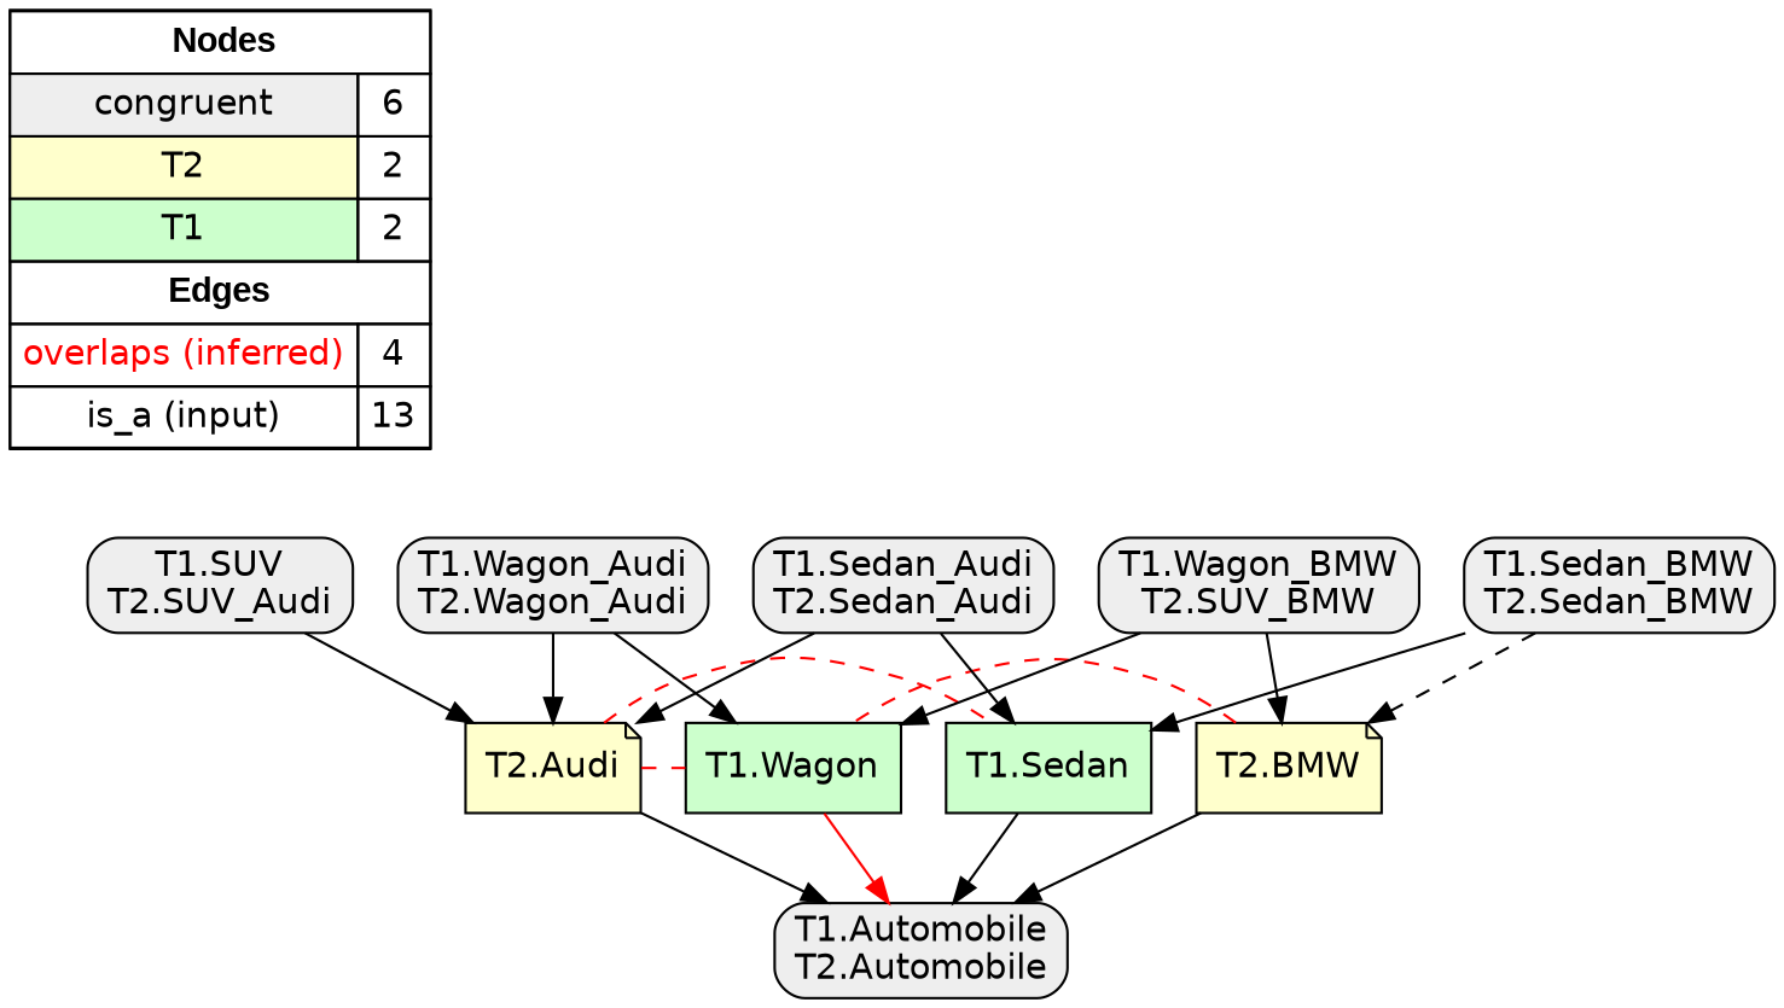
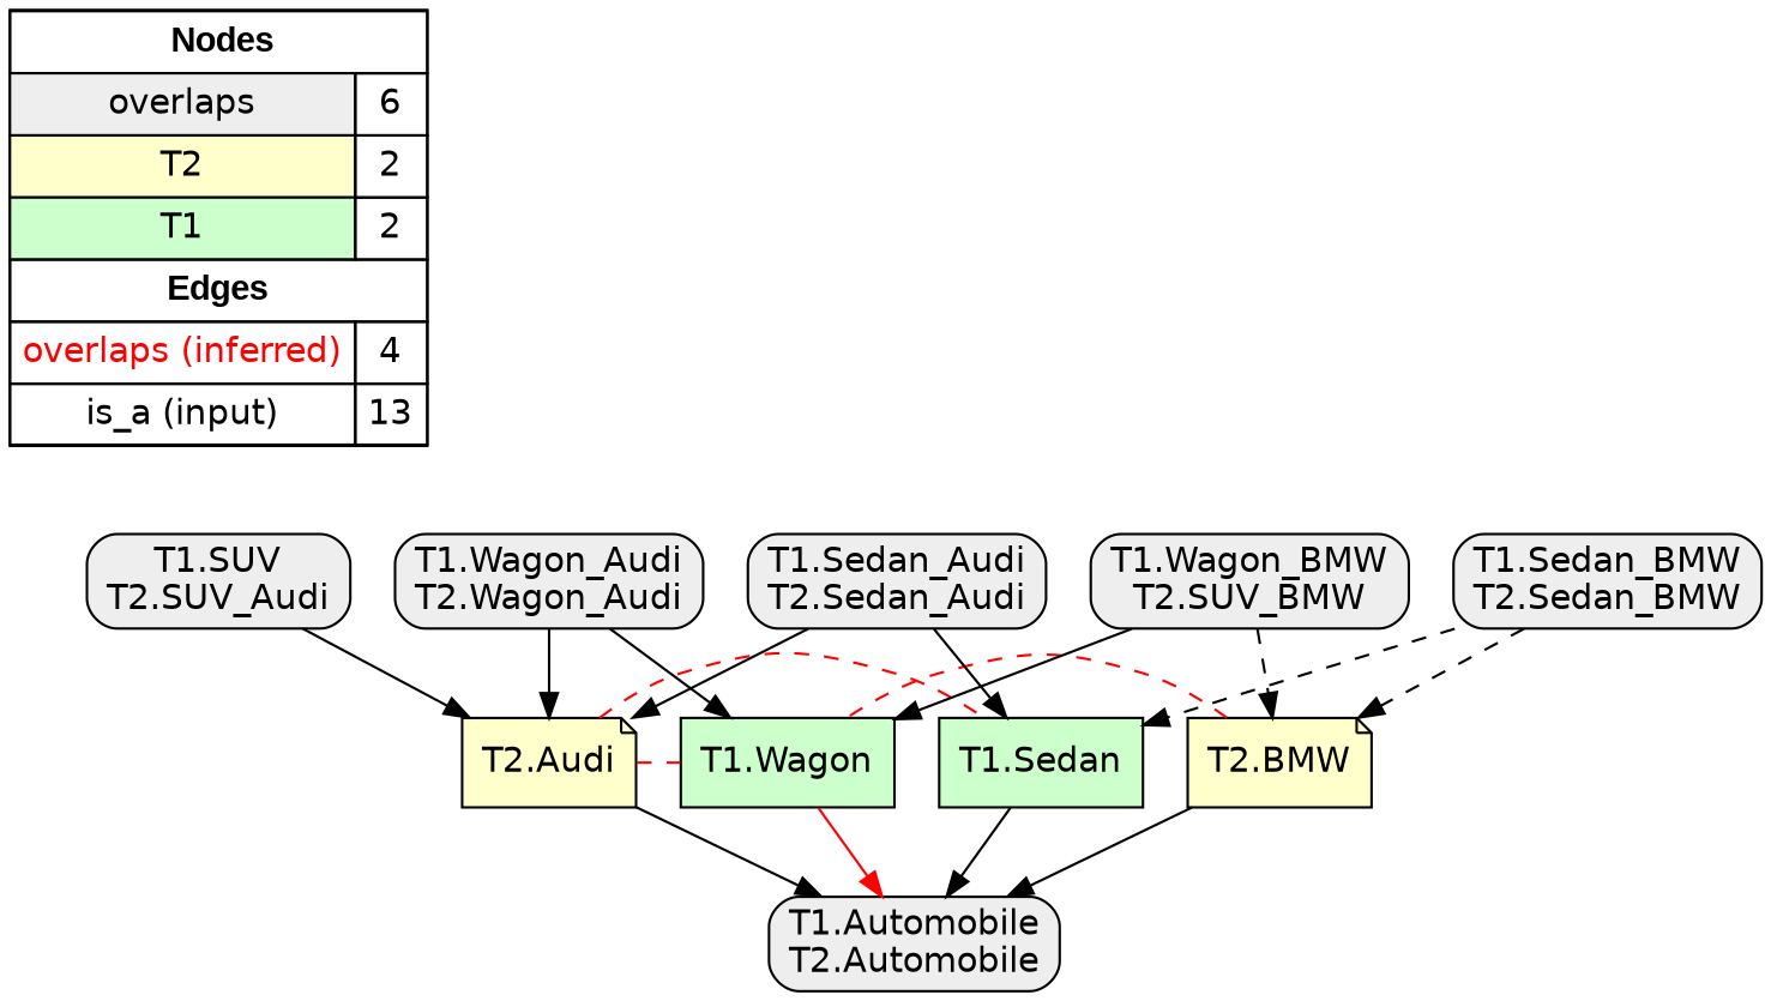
  digraph {
    rankdir=TB
    node [fillcolor="#EEEEEE" fontname=helvetica shape=box style="filled,rounded"]
    edge [arrowhead=normal color="#000000" constraint=true penwidth=1 style=solid]
-   n1 [fillcolor=white label=<   <TABLE BORDER="0" CELLBORDER="1" CELLSPACING="0" CELLPADDING="4">  <TR> <TD COLSPAN="2"><font face="Arial Black"> Nodes</font></TD> </TR>  <TR>   <TD bgcolor="#EEEEEE" fontname="helvetica">congruent</TD>   <TD>6</TD>   </TR>  <TR>   <TD bgcolor="#FFFFCC" fontname="helvetica">T2</TD>   <TD>2</TD>   </TR>  <TR>   <TD bgcolor="#CCFFCC" fontname="helvetica">T1</TD>   <TD>2</TD>   </TR>  <TR> <TD COLSPAN="2"><font face = "Arial Black"> Edges </font></TD> </TR>  <TR>   <TD><font color ="#FF0000">overlaps (inferred)</font></TD><TD>4</TD> </TR> <TR>   <TD><font color ="#000000">is_a (input)</font></TD><TD>13</TD> </TR> </TABLE>   > margin=0 style=filled]
+   n1 [fillcolor=white label=<   <TABLE BORDER="0" CELLBORDER="1" CELLSPACING="0" CELLPADDING="4">  <TR> <TD COLSPAN="2"><font face="Arial Black"> Nodes</font></TD> </TR>  <TR>   <TD bgcolor="#EEEEEE" fontname="helvetica">overlaps</TD>   <TD>6</TD>   </TR>  <TR>   <TD bgcolor="#FFFFCC" fontname="helvetica">T2</TD>   <TD>2</TD>   </TR>  <TR>   <TD bgcolor="#CCFFCC" fontname="helvetica">T1</TD>   <TD>2</TD>   </TR>  <TR> <TD COLSPAN="2"><font face = "Arial Black"> Edges </font></TD> </TR>  <TR>   <TD><font color ="#FF0000">overlaps (inferred)</font></TD><TD>4</TD> </TR> <TR>   <TD><font color ="#000000">is_a (input)</font></TD><TD>13</TD> </TR> </TABLE>   > margin=0 style=filled]
    "T2.Audi" [fillcolor="#FFFFCC" shape=note style=filled]
    "T1.Wagon_Audi\nT2.Wagon_Audi"
    "T1.Wagon" [fillcolor="#CCFFCC" style=filled]
    "T1.Automobile\nT2.Automobile"
    "T1.Sedan" [fillcolor="#CCFFCC" style=filled]
    "T2.BMW" [fillcolor="#FFFFCC" shape=note style=filled]
    "T1.Sedan_BMW\nT2.Sedan_BMW"
    "T1.SUV\nT2.SUV_Audi"
    "T1.Wagon_BMW\nT2.SUV_BMW"
    "T1.Sedan_Audi\nT2.Sedan_Audi"
    subgraph sub_1 {
      rank=source
      n1
    }
    "T2.Audi" -> "T1.Wagon" [arrowhead=none color="#FF0000" constraint=false style=dashed]
    "T2.Audi" -> "T1.Automobile\nT2.Automobile"
    "T2.Audi" -> "T1.Sedan" [arrowhead=none color="#FF0000" constraint=false style=dashed]
    "T1.Wagon_Audi\nT2.Wagon_Audi" -> "T2.Audi"
    "T1.Wagon_Audi\nT2.Wagon_Audi" -> "T1.Wagon"
    "T1.Wagon" -> "T1.Automobile\nT2.Automobile" [color="#FF0000"]
    "T1.Sedan" -> "T1.Automobile\nT2.Automobile"
    "T2.BMW" -> "T1.Wagon" [arrowhead=none color="#FF0000" constraint=false style=dashed]
    "T2.BMW" -> "T1.Automobile\nT2.Automobile"
-   "T1.Sedan_BMW\nT2.Sedan_BMW" -> "T1.Sedan"
+   "T1.Sedan_BMW\nT2.Sedan_BMW" -> "T1.Sedan" [style=dashed]
    "T1.Sedan_BMW\nT2.Sedan_BMW" -> "T2.BMW" [style=dashed]
    "T1.SUV\nT2.SUV_Audi" -> "T2.Audi"
    "T1.Wagon_BMW\nT2.SUV_BMW" -> "T1.Wagon"
-   "T1.Wagon_BMW\nT2.SUV_BMW" -> "T2.BMW"
+   "T1.Wagon_BMW\nT2.SUV_BMW" -> "T2.BMW" [style=dashed]
    "T1.Sedan_Audi\nT2.Sedan_Audi" -> "T2.Audi"
    "T1.Sedan_Audi\nT2.Sedan_Audi" -> "T1.Sedan"
  }
